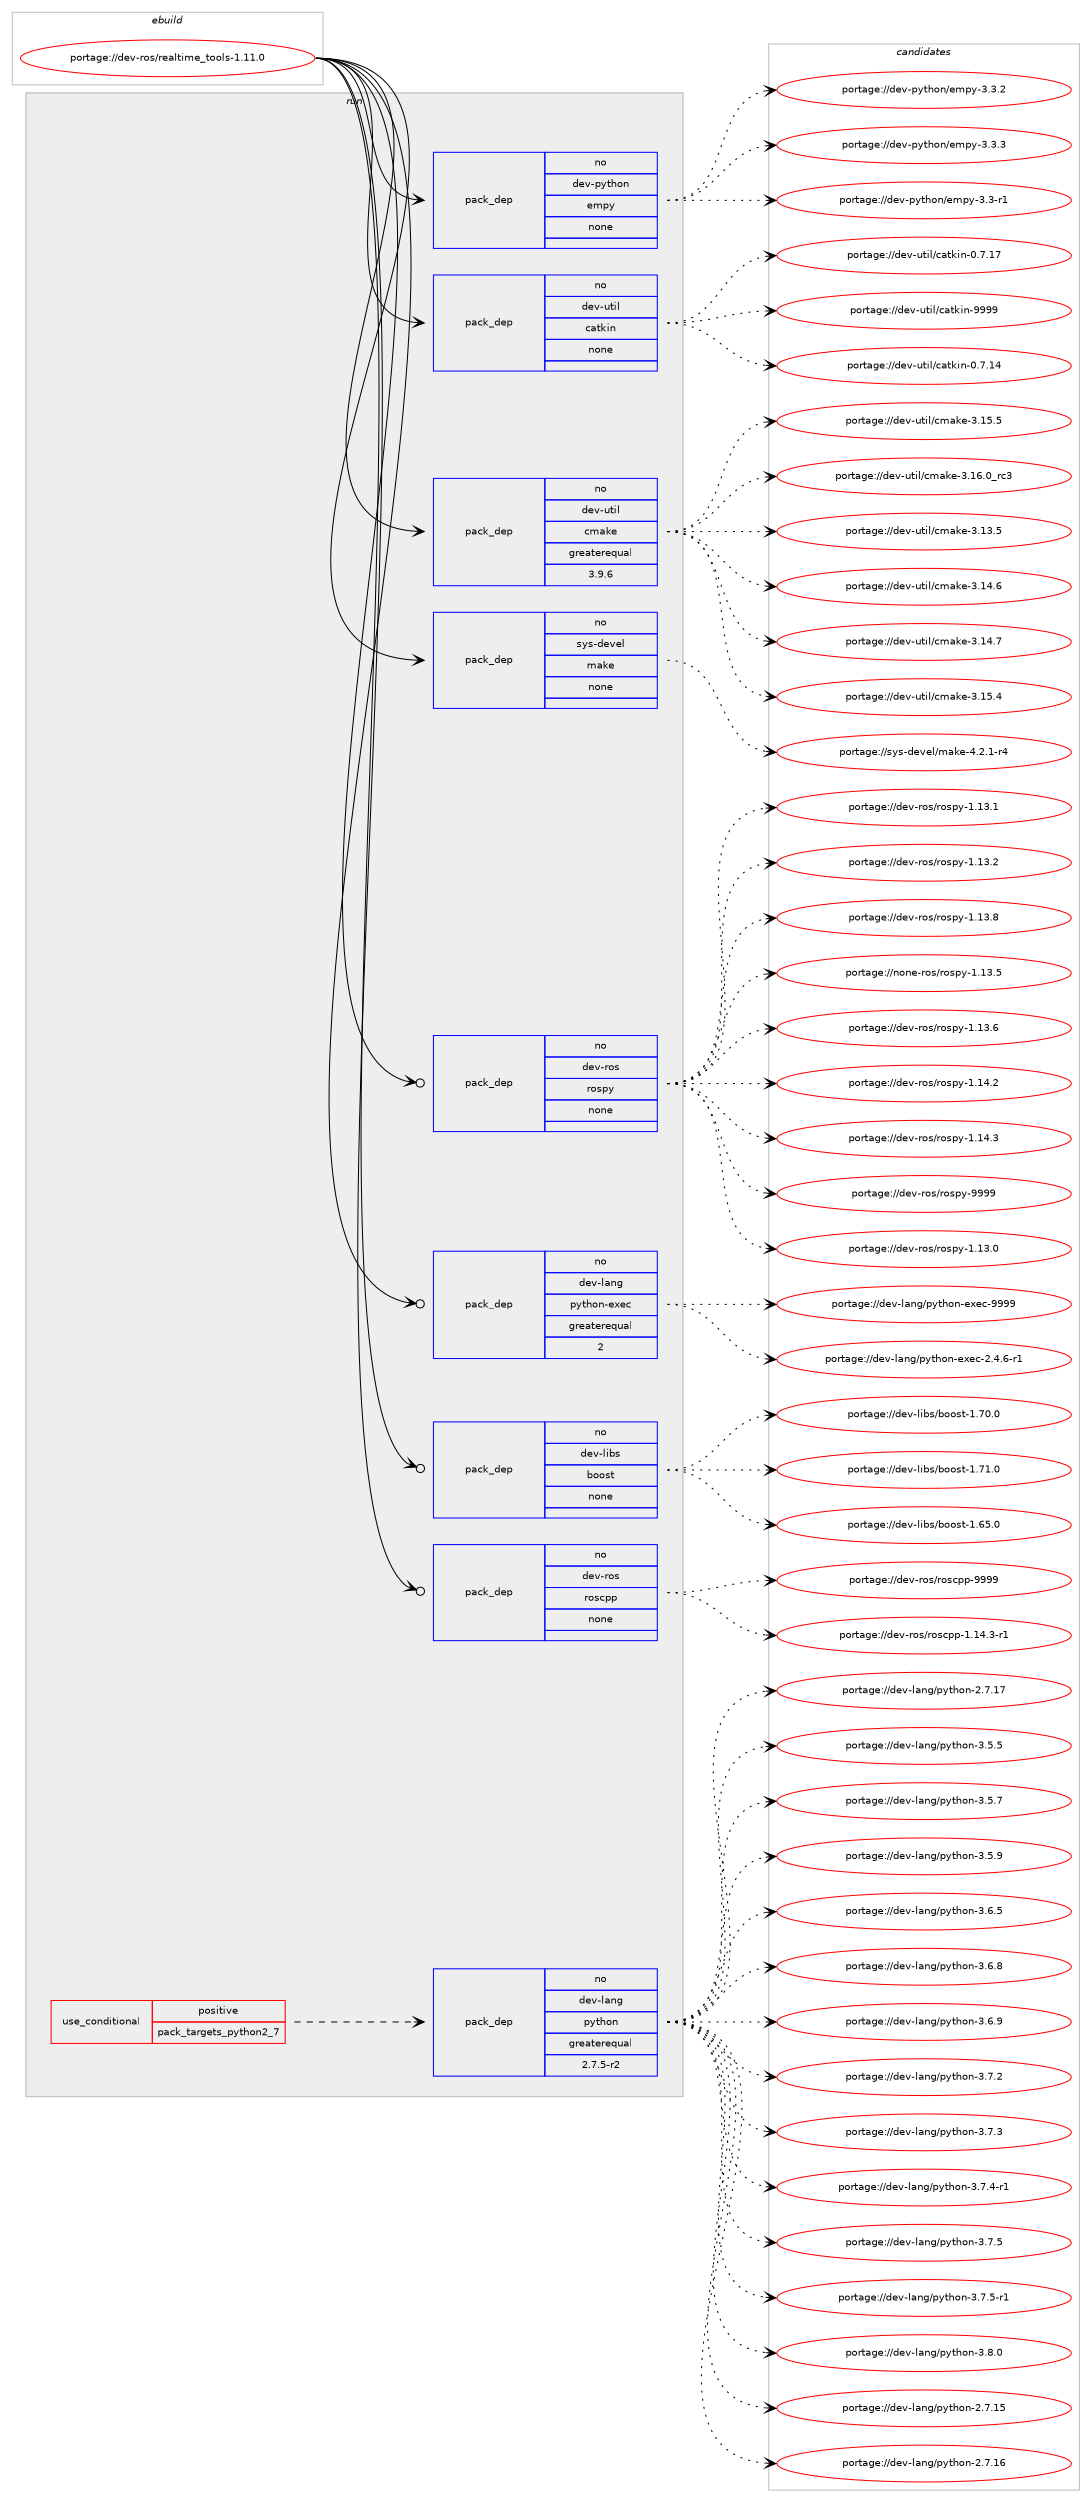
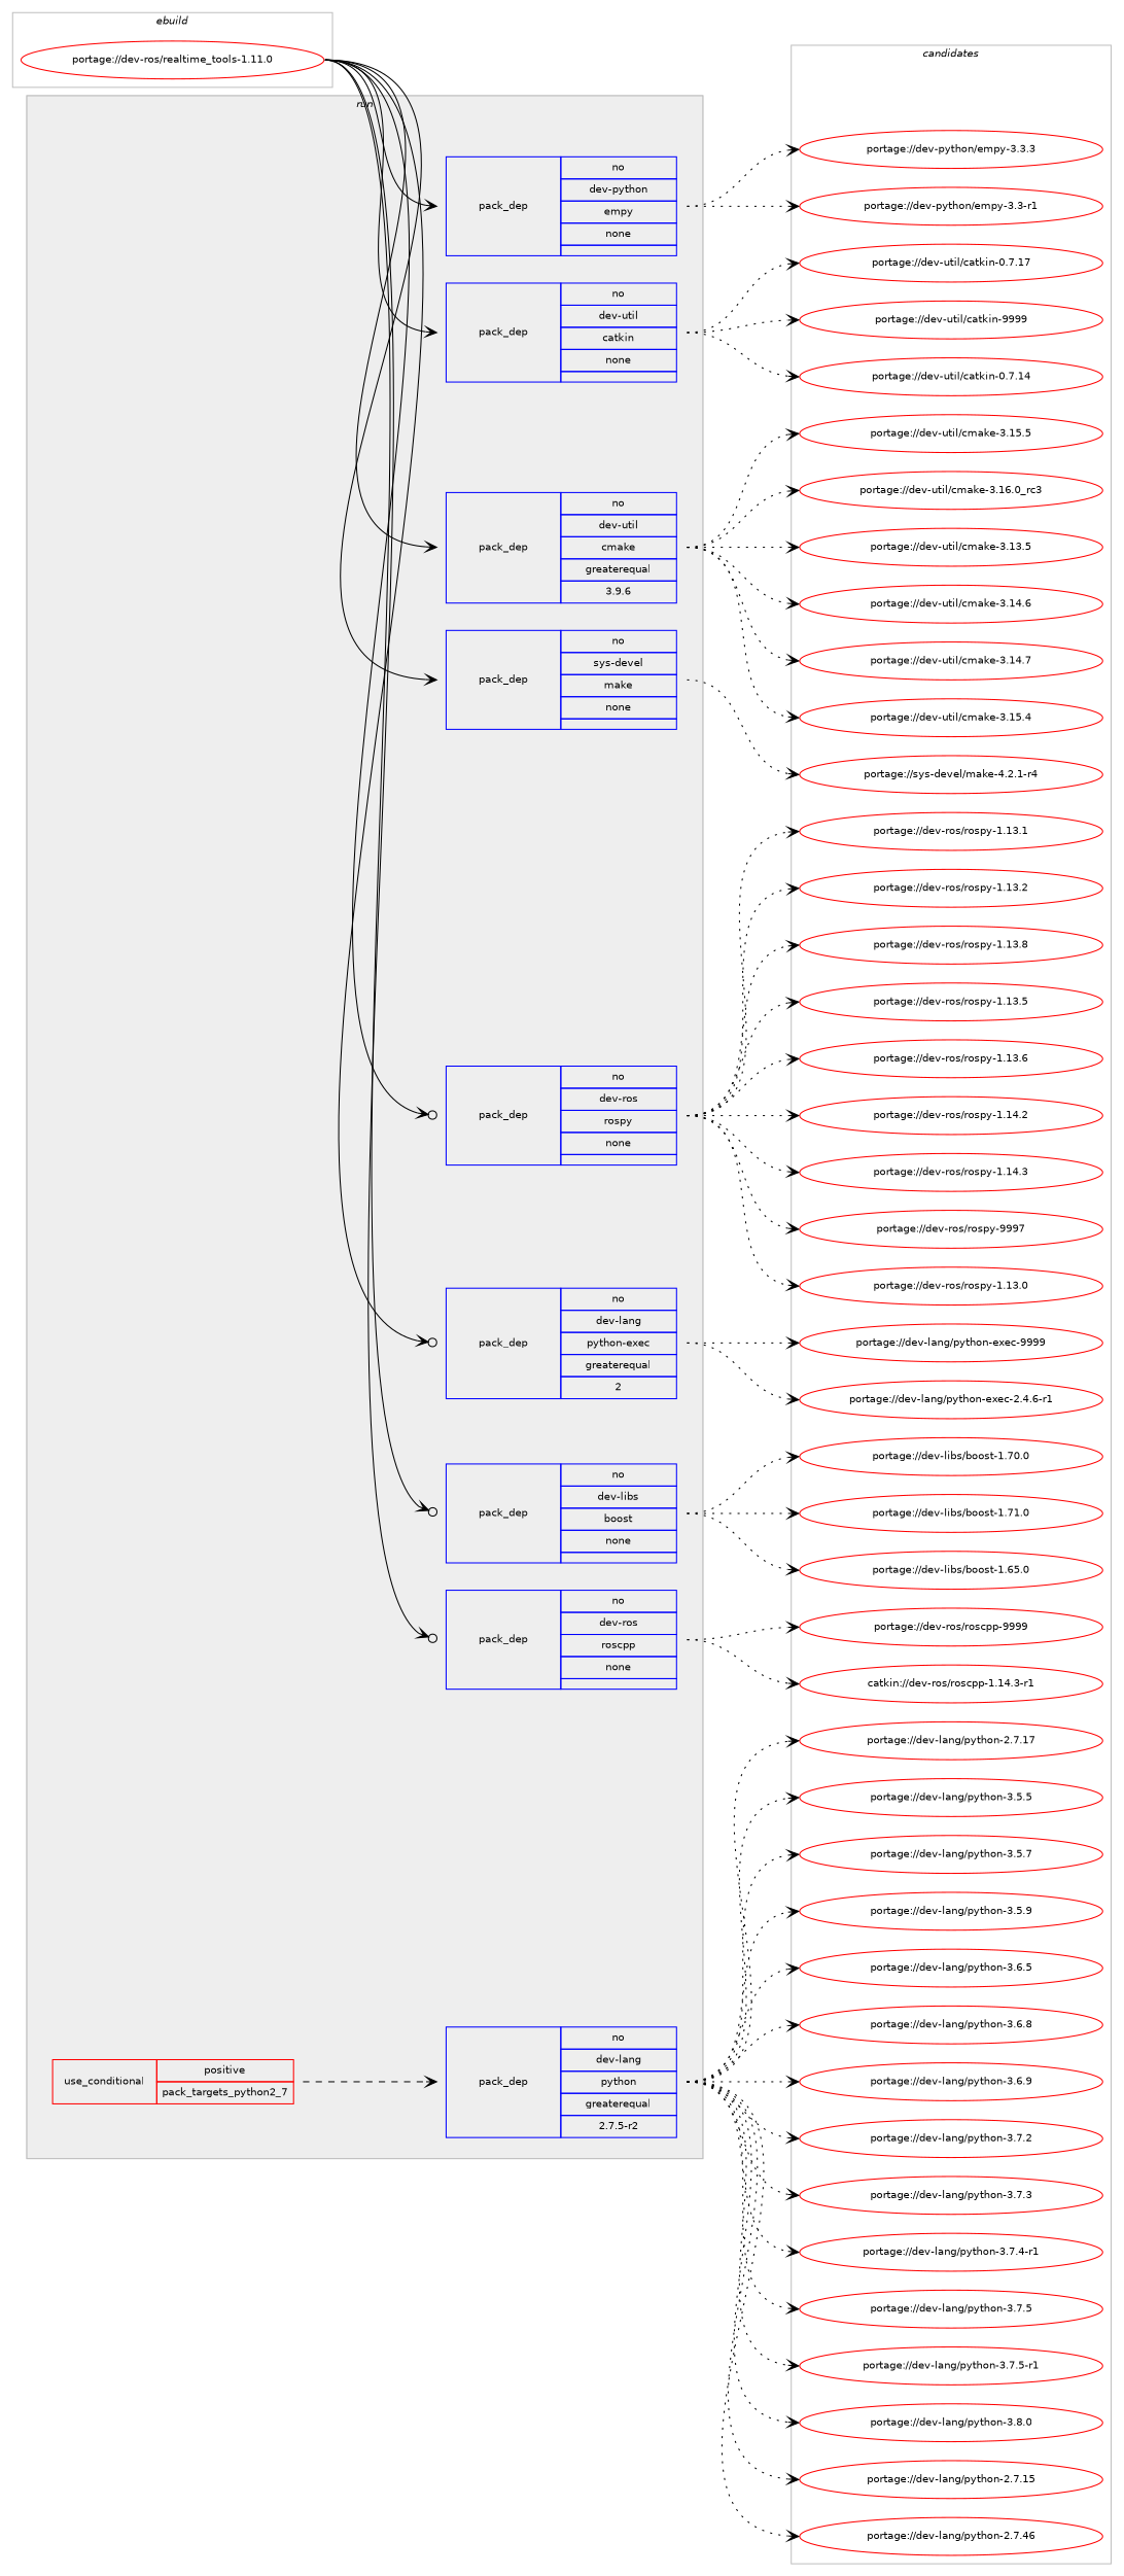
  digraph {
    compound=true
    concentrate=true
    fontname=Helvetica
    fontsize=10
    newrank=true
    rankdir=LR
    ranksep=1.5
    node [color=red fontname=Helvetica fontsize=10]
    edge [arrowhead=vee headport=w style=dotted tailport=e weight=100]
    n1 [label="portage://dev-ros/realtime_tools-1.11.0" width=4]
    n2 [color=blue label=<<TABLE BORDER="0" CELLBORDER="1" CELLSPACING="0" CELLPADDING="4" WIDTH="220"><TR><TD ROWSPAN="6" CELLPADDING="30">pack_dep</TD></TR><TR><TD WIDTH="110">no</TD></TR><TR><TD>dev-python</TD></TR><TR><TD>empy</TD></TR><TR><TD>none</TD></TR><TR><TD></TD></TR></TABLE>> shape=none]
    n3 [color=blue label=<<TABLE BORDER="0" CELLBORDER="1" CELLSPACING="0" CELLPADDING="4" WIDTH="220"><TR><TD ROWSPAN="6" CELLPADDING="30">pack_dep</TD></TR><TR><TD WIDTH="110">no</TD></TR><TR><TD>dev-util</TD></TR><TR><TD>catkin</TD></TR><TR><TD>none</TD></TR><TR><TD></TD></TR></TABLE>> shape=none]
    n4 [color=blue label=<<TABLE BORDER="0" CELLBORDER="1" CELLSPACING="0" CELLPADDING="4" WIDTH="220"><TR><TD ROWSPAN="6" CELLPADDING="30">pack_dep</TD></TR><TR><TD WIDTH="110">no</TD></TR><TR><TD>dev-util</TD></TR><TR><TD>cmake</TD></TR><TR><TD>greaterequal</TD></TR><TR><TD>3.9.6</TD></TR></TABLE>> shape=none]
    n5 [color=blue label=<<TABLE BORDER="0" CELLBORDER="1" CELLSPACING="0" CELLPADDING="4" WIDTH="220"><TR><TD ROWSPAN="6" CELLPADDING="30">pack_dep</TD></TR><TR><TD WIDTH="110">no</TD></TR><TR><TD>sys-devel</TD></TR><TR><TD>make</TD></TR><TR><TD>none</TD></TR><TR><TD></TD></TR></TABLE>> shape=none]
    n6 [color=blue label=<<TABLE BORDER="0" CELLBORDER="1" CELLSPACING="0" CELLPADDING="4" WIDTH="220"><TR><TD ROWSPAN="6" CELLPADDING="30">pack_dep</TD></TR><TR><TD WIDTH="110">no</TD></TR><TR><TD>dev-lang</TD></TR><TR><TD>python</TD></TR><TR><TD>greaterequal</TD></TR><TR><TD>2.7.5-r2</TD></TR></TABLE>> shape=none]
    n7 [label=<<TABLE BORDER="0" CELLBORDER="1" CELLSPACING="0" CELLPADDING="4"><TR><TD ROWSPAN="3" CELLPADDING="10">use_conditional</TD></TR><TR><TD>positive</TD></TR><TR><TD>pack_targets_python2_7</TD></TR></TABLE>> shape=none]
    n8 [color=blue label=<<TABLE BORDER="0" CELLBORDER="1" CELLSPACING="0" CELLPADDING="4" WIDTH="220"><TR><TD ROWSPAN="6" CELLPADDING="30">pack_dep</TD></TR><TR><TD WIDTH="110">no</TD></TR><TR><TD>dev-lang</TD></TR><TR><TD>python-exec</TD></TR><TR><TD>greaterequal</TD></TR><TR><TD>2</TD></TR></TABLE>> shape=none]
    n9 [color=blue label=<<TABLE BORDER="0" CELLBORDER="1" CELLSPACING="0" CELLPADDING="4" WIDTH="220"><TR><TD ROWSPAN="6" CELLPADDING="30">pack_dep</TD></TR><TR><TD WIDTH="110">no</TD></TR><TR><TD>dev-libs</TD></TR><TR><TD>boost</TD></TR><TR><TD>none</TD></TR><TR><TD></TD></TR></TABLE>> shape=none]
    n10 [color=blue label=<<TABLE BORDER="0" CELLBORDER="1" CELLSPACING="0" CELLPADDING="4" WIDTH="220"><TR><TD ROWSPAN="6" CELLPADDING="30">pack_dep</TD></TR><TR><TD WIDTH="110">no</TD></TR><TR><TD>dev-ros</TD></TR><TR><TD>roscpp</TD></TR><TR><TD>none</TD></TR><TR><TD></TD></TR></TABLE>> shape=none]
    n11 [color=blue label=<<TABLE BORDER="0" CELLBORDER="1" CELLSPACING="0" CELLPADDING="4" WIDTH="220"><TR><TD ROWSPAN="6" CELLPADDING="30">pack_dep</TD></TR><TR><TD WIDTH="110">no</TD></TR><TR><TD>dev-ros</TD></TR><TR><TD>rospy</TD></TR><TR><TD>none</TD></TR><TR><TD></TD></TR></TABLE>> shape=none]
    n12 [label="portage://dev-python/empy-3.3-r1" width=4]
-   n13 [label="portage://dev-python/empy-3.3.2" width=4]
    n14 [label="portage://dev-python/empy-3.3.3" width=4]
    n15 [label="portage://dev-util/catkin-0.7.14" width=4]
    n16 [label="portage://dev-util/catkin-0.7.17" width=4]
    n17 [label="portage://dev-util/catkin-9999" width=4]
    n18 [label="portage://dev-util/cmake-3.13.5" width=4]
    n19 [label="portage://dev-util/cmake-3.14.6" width=4]
    n20 [label="portage://dev-util/cmake-3.14.7" width=4]
    n21 [label="portage://dev-util/cmake-3.15.4" width=4]
    n22 [label="portage://dev-util/cmake-3.15.5" width=4]
    n23 [label="portage://dev-util/cmake-3.16.0_rc3" width=4]
    n24 [label="portage://sys-devel/make-4.2.1-r4" width=4]
    n25 [label="portage://dev-lang/python-2.7.15" width=4]
-   n26 [label="portage://dev-lang/python-2.7.16" width=4]
+   n26 [label="portage://dev-lang/python-2.7.46" width=4]
    n27 [label="portage://dev-lang/python-2.7.17" width=4]
    n28 [label="portage://dev-lang/python-3.5.5" width=4]
    n29 [label="portage://dev-lang/python-3.5.7" width=4]
    n30 [label="portage://dev-lang/python-3.5.9" width=4]
    n31 [label="portage://dev-lang/python-3.6.5" width=4]
    n32 [label="portage://dev-lang/python-3.6.8" width=4]
    n33 [label="portage://dev-lang/python-3.6.9" width=4]
    n34 [label="portage://dev-lang/python-3.7.2" width=4]
    n35 [label="portage://dev-lang/python-3.7.3" width=4]
    n36 [label="portage://dev-lang/python-3.7.4-r1" width=4]
    n37 [label="portage://dev-lang/python-3.7.5" width=4]
    n38 [label="portage://dev-lang/python-3.7.5-r1" width=4]
    n39 [label="portage://dev-lang/python-3.8.0" width=4]
    n40 [label="portage://dev-lang/python-exec-2.4.6-r1" width=4]
    n41 [label="portage://dev-lang/python-exec-9999" width=4]
    n42 [label="portage://dev-libs/boost-1.65.0" width=4]
    n43 [label="portage://dev-libs/boost-1.70.0" width=4]
    n44 [label="portage://dev-libs/boost-1.71.0" width=4]
-   n45 [label="portage://dev-ros/roscpp-1.14.3-r1" width=4]
+   n45 [label="catkin://dev-ros/roscpp-1.14.3-r1" width=4]
    n46 [label="portage://dev-ros/roscpp-9999" width=4]
    n47 [label="portage://dev-ros/rospy-1.13.0" width=4]
    n48 [label="portage://dev-ros/rospy-1.13.1" width=4]
    n49 [label="portage://dev-ros/rospy-1.13.2" width=4]
    n50 [label="portage://dev-ros/rospy-1.13.8" width=4]
-   n51 [label="portage://none-ros/rospy-1.13.5" width=4]
+   n51 [label="portage://dev-ros/rospy-1.13.5" width=4]
    n52 [label="portage://dev-ros/rospy-1.13.6" width=4]
    n53 [label="portage://dev-ros/rospy-1.14.2" width=4]
    n54 [label="portage://dev-ros/rospy-1.14.3" width=4]
-   n55 [label="portage://dev-ros/rospy-9999" width=4]
+   n55 [label="portage://dev-ros/rospy-9997" width=4]
    subgraph cluster_1 {
      color=gray
      label=<<i>ebuild</i>>
      rank=same
      n1
    }
    subgraph cluster_2 {
      color=gray
      label=<<i>dependencies</i>>
      subgraph cluster_3 {
        color=gray
        fillcolor="#eeeeee"
        label=<<i>compile</i>>
        style=filled
        subgraph sub_4 {
          color=gray
          fillcolor="#eeeeee"
          label=<<i>compile</i>>
          style=filled
          n2
        }
        subgraph sub_5 {
          color=gray
          fillcolor="#eeeeee"
          label=<<i>compile</i>>
          style=filled
          n3
        }
        subgraph sub_6 {
          color=gray
          fillcolor="#eeeeee"
          label=<<i>compile</i>>
          style=filled
          n4
        }
        subgraph sub_7 {
          color=gray
          fillcolor="#eeeeee"
          label=<<i>compile</i>>
          style=filled
          n5
        }
      }
      subgraph cluster_8 {
        color=gray
        fillcolor="#eeeeee"
        label=<<i>compile and run</i>>
        style=filled
        subgraph sub_9 {
          color=gray
          fillcolor="#eeeeee"
          label=<<i>compile and run</i>>
          style=filled
          n7
          subgraph sub_10 {
            color=gray
            fillcolor="#eeeeee"
            label=<<i>compile and run</i>>
            style=filled
            n6
          }
        }
        subgraph sub_11 {
          color=gray
          fillcolor="#eeeeee"
          label=<<i>compile and run</i>>
          style=filled
          n8
        }
        subgraph sub_12 {
          color=gray
          fillcolor="#eeeeee"
          label=<<i>compile and run</i>>
          style=filled
          n9
        }
        subgraph sub_13 {
          color=gray
          fillcolor="#eeeeee"
          label=<<i>compile and run</i>>
          style=filled
          n10
        }
        subgraph sub_14 {
          color=gray
          fillcolor="#eeeeee"
          label=<<i>compile and run</i>>
          style=filled
          n11
        }
      }
      subgraph cluster_15 {
        color=gray
        fillcolor="#eeeeee"
        label=<<i>run</i>>
        style=filled
      }
    }
    subgraph cluster_16 {
      color=gray
      label=<<i>candidates</i>>
      rank=same
      subgraph sub_17 {
        color=black
        label=<<i>candidates</i>>
        nodesep=1
        rank=same
        n12
-       n13
        n14
      }
      subgraph sub_18 {
        color=black
        label=<<i>candidates</i>>
        nodesep=1
        rank=same
        n15
        n16
        n17
      }
      subgraph sub_19 {
        color=black
        label=<<i>candidates</i>>
        nodesep=1
        rank=same
        n18
        n19
        n20
        n21
        n22
        n23
      }
      subgraph sub_20 {
        color=black
        label=<<i>candidates</i>>
        nodesep=1
        rank=same
        n24
      }
      subgraph sub_21 {
        color=black
        label=<<i>candidates</i>>
        nodesep=1
        rank=same
        n25
        n26
        n27
        n28
        n29
        n30
        n31
        n32
        n33
        n34
        n35
        n36
        n37
        n38
        n39
      }
      subgraph sub_22 {
        color=black
        label=<<i>candidates</i>>
        nodesep=1
        rank=same
        n40
        n41
      }
      subgraph sub_23 {
        color=black
        label=<<i>candidates</i>>
        nodesep=1
        rank=same
        n42
        n43
        n44
      }
      subgraph sub_24 {
        color=black
        label=<<i>candidates</i>>
        nodesep=1
        rank=same
        n45
        n46
      }
      subgraph sub_25 {
        color=black
        label=<<i>candidates</i>>
        nodesep=1
        rank=same
        n47
        n48
        n49
        n50
        n51
        n52
        n53
        n54
        n55
      }
    }
    n1 -> n2 [style=solid weight=20]
    n1 -> n3 [style=solid weight=20]
    n1 -> n4 [style=solid weight=20]
    n1 -> n5 [style=solid weight=20]
    n1 -> n8 [arrowhead=odotvee style=solid weight=20]
    n1 -> n9 [arrowhead=odotvee style=solid weight=20]
    n1 -> n10 [arrowhead=odotvee style=solid weight=20]
    n1 -> n11 [arrowhead=odotvee style=solid weight=20]
    n2 -> n12
-   n2 -> n13
    n2 -> n14
    n3 -> n15
    n3 -> n16
    n3 -> n17
    n4 -> n18
    n4 -> n19
    n4 -> n20
    n4 -> n21
    n4 -> n22
    n4 -> n23
    n5 -> n24
    n6 -> n25
    n6 -> n26
    n6 -> n27
    n6 -> n28
    n6 -> n29
    n6 -> n30
    n6 -> n31
    n6 -> n32
    n6 -> n33
    n6 -> n34
    n6 -> n35
    n6 -> n36
    n6 -> n37
    n6 -> n38
    n6 -> n39
    n7 -> n6 [style=dashed weight=20]
    n8 -> n40
    n8 -> n41
    n9 -> n42
    n9 -> n43
    n9 -> n44
    n10 -> n45
    n10 -> n46
    n11 -> n47
    n11 -> n48
    n11 -> n49
    n11 -> n50
    n11 -> n51
    n11 -> n52
    n11 -> n53
    n11 -> n54
    n11 -> n55
  }
